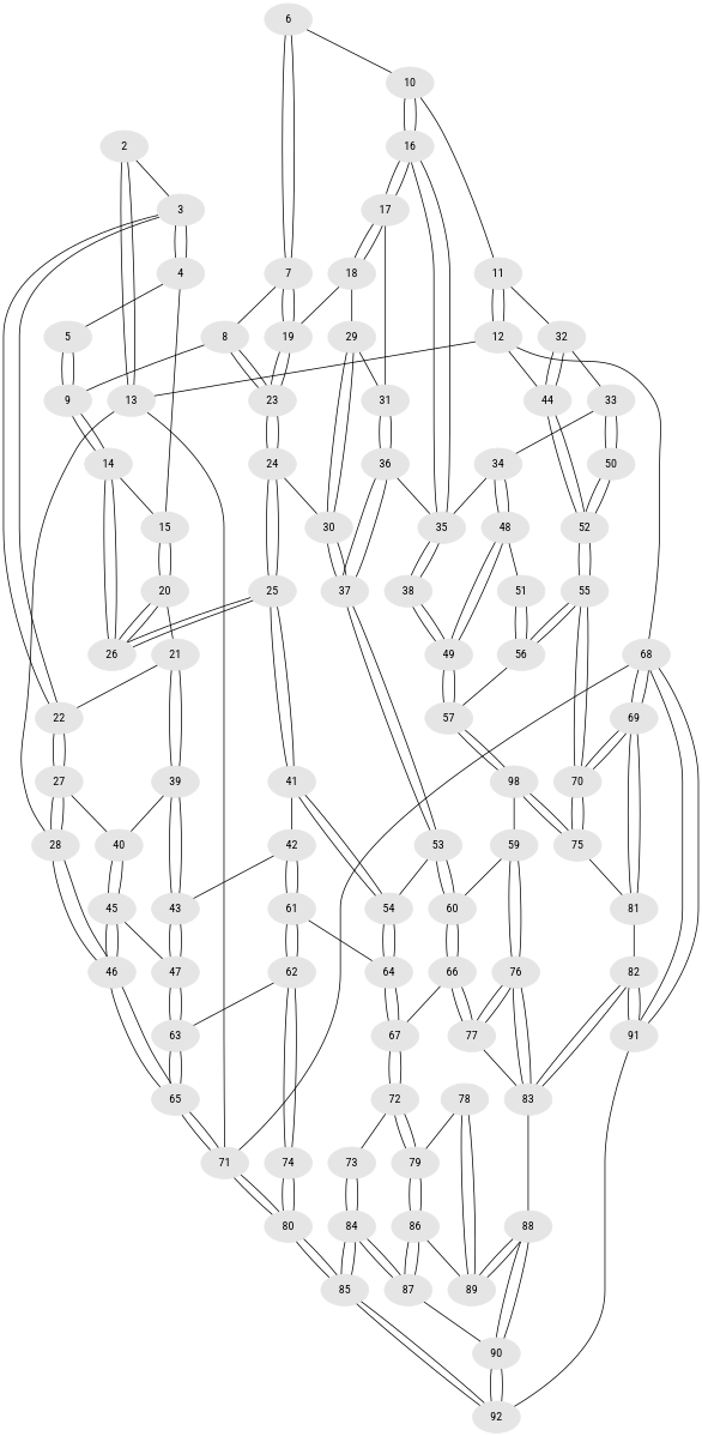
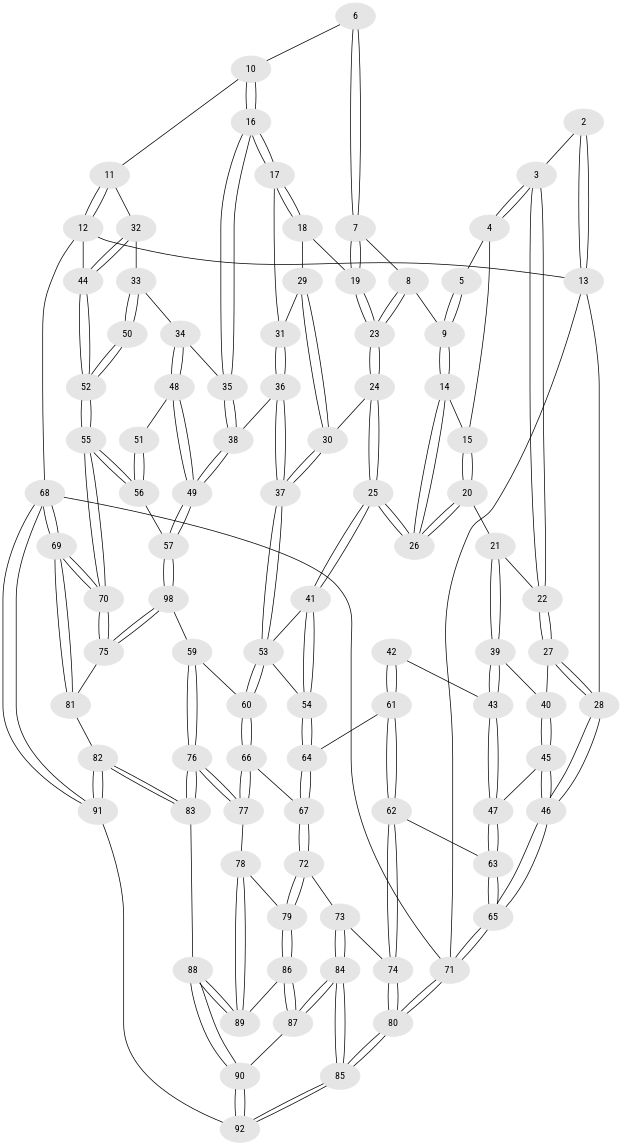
  graph {
    fontname="Roboto Condensed"
    node [color=gray90 fontname="Roboto Condensed" style=filled]
    edge [fontname="Roboto Condensed"]
    2
    3
    13
    6
    7
    10
    4
    22
    28
    71
    5
    15
    27
    9
    20
    14
    8
    19
    11
    16
    23
    24
    26
    12
    32
    17
    35
    44
    68
    33
    52
    69
    91
    46
    80
    21
    18
    31
    38
    29
    36
    30
    39
    40
    43
    25
    41
    37
    42
    54
    45
    65
    53
    34
    50
    48
    49
    51
    60
    57
    47
    61
    64
    62
    63
    55
    56
    n68 [label=98]
    70
    66
    67
    75
    59
    76
    81
    77
    83
    74
    72
    78
    73
    79
    92
    82
    85
    84
    86
    87
    88
    89
    90
    2 -- 3
    2 -- 13
    2 -- 13
    3 -- 4
    3 -- 4
    3 -- 22
    3 -- 22
    13 -- 28
    13 -- 71
    6 -- 7
    6 -- 7
    6 -- 10
    7 -- 8
    7 -- 19
    7 -- 19
    10 -- 11
    10 -- 16
    10 -- 16
    4 -- 5
    4 -- 15
    22 -- 27
    22 -- 27
    28 -- 46
    28 -- 46
    71 -- 80
    71 -- 80
    5 -- 9
    5 -- 9
    15 -- 20
    15 -- 20
    27 -- 28
    27 -- 28
    27 -- 40
    9 -- 14
    9 -- 14
    20 -- 26
    20 -- 26
    20 -- 21
    14 -- 15
    14 -- 26
    14 -- 26
    8 -- 9
    8 -- 23
    8 -- 23
    19 -- 23
    19 -- 23
    11 -- 12
    11 -- 12
    11 -- 32
    16 -- 17
    16 -- 17
    16 -- 35
    16 -- 35
    23 -- 24
    23 -- 24
    24 -- 30
    24 -- 25
    24 -- 25
    12 -- 13
    12 -- 44
    12 -- 68
    32 -- 44
    32 -- 44
    32 -- 33
    17 -- 18
    17 -- 18
    17 -- 31
    35 -- 38
    35 -- 38
    44 -- 52
    44 -- 52
    68 -- 71
    68 -- 69
    68 -- 69
    68 -- 91
    68 -- 91
    33 -- 34
    33 -- 50
    33 -- 50
    52 -- 55
    52 -- 55
    69 -- 70
    69 -- 70
    69 -- 81
    69 -- 81
    91 -- 92
    46 -- 65
    46 -- 65
    80 -- 85
    80 -- 85
    21 -- 22
    21 -- 39
    21 -- 39
    18 -- 19
    18 -- 29
    31 -- 36
    31 -- 36
    38 -- 49
    38 -- 49
    29 -- 31
    29 -- 30
    29 -- 30
-   36 -- 35
+   36 -- 38
    36 -- 37
    36 -- 37
    30 -- 37
    30 -- 37
    39 -- 40
    39 -- 43
    39 -- 43
    40 -- 45
    40 -- 45
    43 -- 47
    43 -- 47
    25 -- 26
    25 -- 26
    25 -- 41
    25 -- 41
-   41 -- 42
+   41 -- 53
    41 -- 54
    41 -- 54
    37 -- 53
    37 -- 53
    42 -- 43
    42 -- 61
    42 -- 61
    54 -- 64
    54 -- 64
    45 -- 46
    45 -- 46
    45 -- 47
    65 -- 71
    65 -- 71
    53 -- 54
    53 -- 60
    53 -- 60
    34 -- 35
    34 -- 48
    34 -- 48
    50 -- 52
    50 -- 52
    48 -- 49
    48 -- 49
    48 -- 51
    49 -- 57
    49 -- 57
    51 -- 56
    51 -- 56
    60 -- 66
    60 -- 66
    57 -- n68
    57 -- n68
    47 -- 63
    47 -- 63
    61 -- 64
    61 -- 62
    61 -- 62
    64 -- 67
    64 -- 67
    62 -- 63
    62 -- 74
    62 -- 74
    63 -- 65
    63 -- 65
    55 -- 56
    55 -- 56
    55 -- 70
    55 -- 70
    56 -- 57
    n68 -- 75
    n68 -- 75
    n68 -- 59
    70 -- 75
    70 -- 75
    66 -- 67
    66 -- 77
    66 -- 77
    67 -- 72
    67 -- 72
    75 -- 81
    59 -- 60
    59 -- 76
    59 -- 76
    76 -- 77
    76 -- 77
    76 -- 83
    76 -- 83
    81 -- 82
-   77 -- 83
+   77 -- 78
    83 -- 88
    74 -- 80
    74 -- 80
    72 -- 73
    72 -- 79
    72 -- 79
    78 -- 79
    78 -- 89
    78 -- 89
+   73 -- 74
    73 -- 84
    73 -- 84
    79 -- 86
    79 -- 86
    82 -- 91
    82 -- 91
    82 -- 83
    82 -- 83
    85 -- 92
    85 -- 92
    84 -- 85
    84 -- 85
    84 -- 87
    84 -- 87
    86 -- 87
    86 -- 87
    86 -- 89
    87 -- 90
    88 -- 89
    88 -- 89
    88 -- 90
    88 -- 90
    90 -- 92
    90 -- 92
  }
